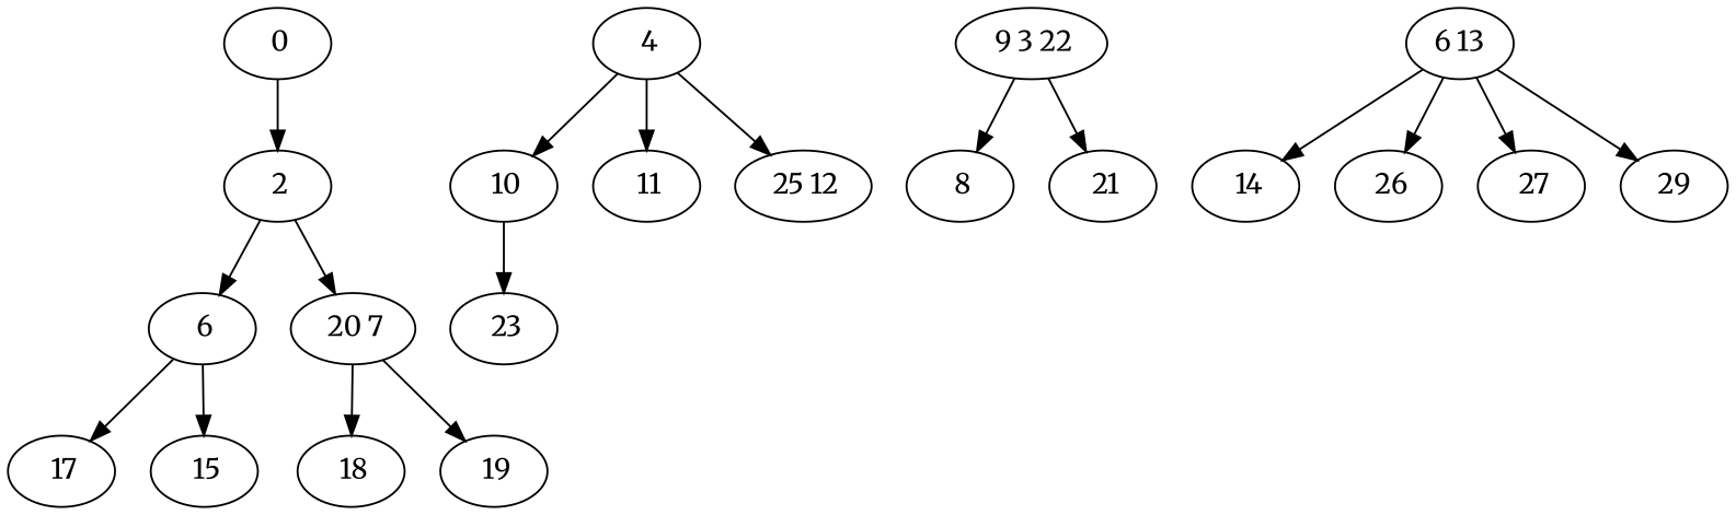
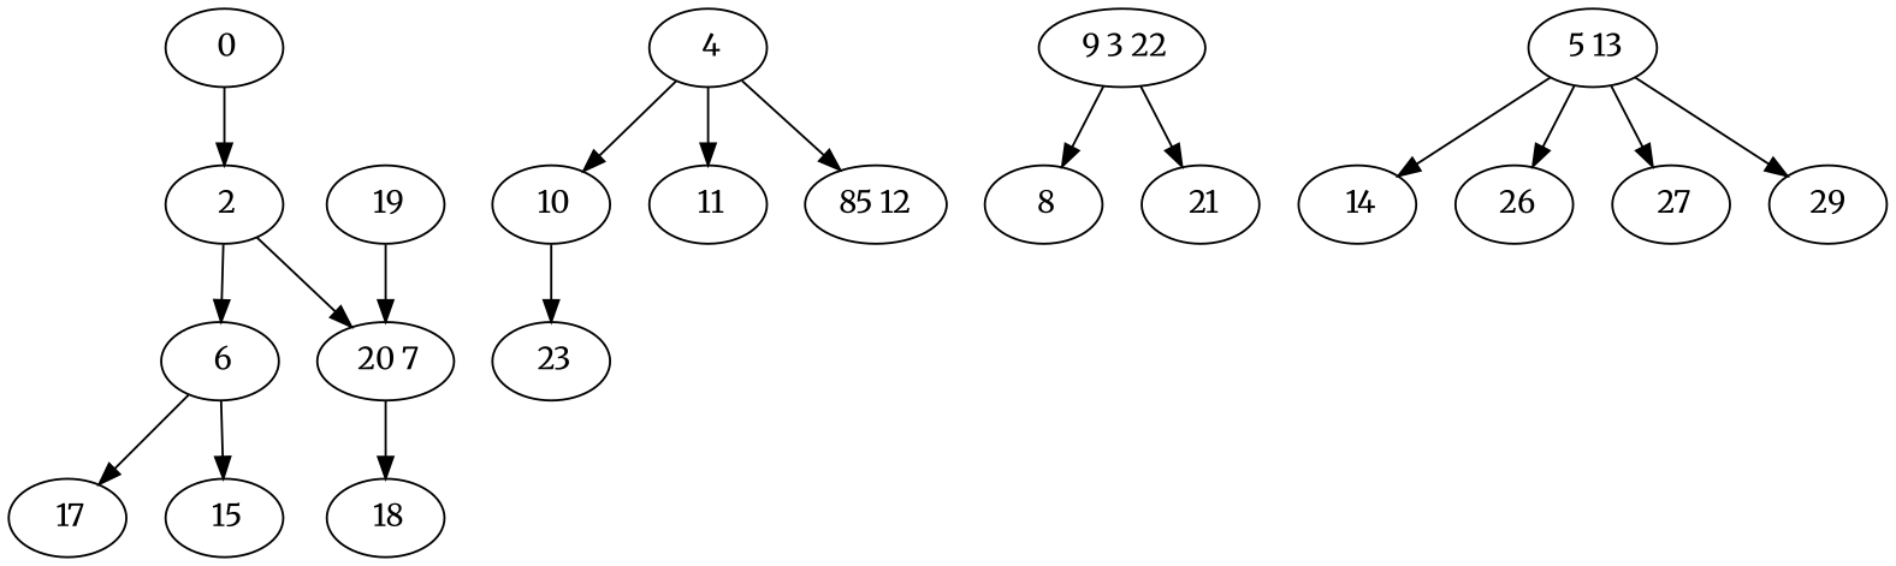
  digraph {
    fontname=Merriweather
    node [fontname=Merriweather]
    edge [fontname=Merriweather]
    " 0"
    " 2"
    " 6"
    " 20 7"
    " 4"
    " 10"
    " 11"
-   " 25 12"
+   " 25 12" [label="85 12"]
    " 9 3 22"
    " 8"
    " 21"
-   " 5 13" [label="6 13"]
+   " 5 13"
    " 14"
    " 26"
    " 27"
    n16 [label=29]
    " 17"
    " 15"
    " 18"
    " 19"
    " 23"
    " 0" -> " 2"
    " 2" -> " 6"
    " 2" -> " 20 7"
    " 6" -> " 17"
    " 6" -> " 15"
    " 20 7" -> " 18"
-   " 20 7" -> " 19"
+   " 19" -> " 20 7"
    " 4" -> " 10"
    " 4" -> " 11"
    " 4" -> " 25 12"
    " 10" -> " 23"
    " 9 3 22" -> " 8"
    " 9 3 22" -> " 21"
    " 5 13" -> " 14"
    " 5 13" -> " 26"
    " 5 13" -> " 27"
    " 5 13" -> n16
  }
